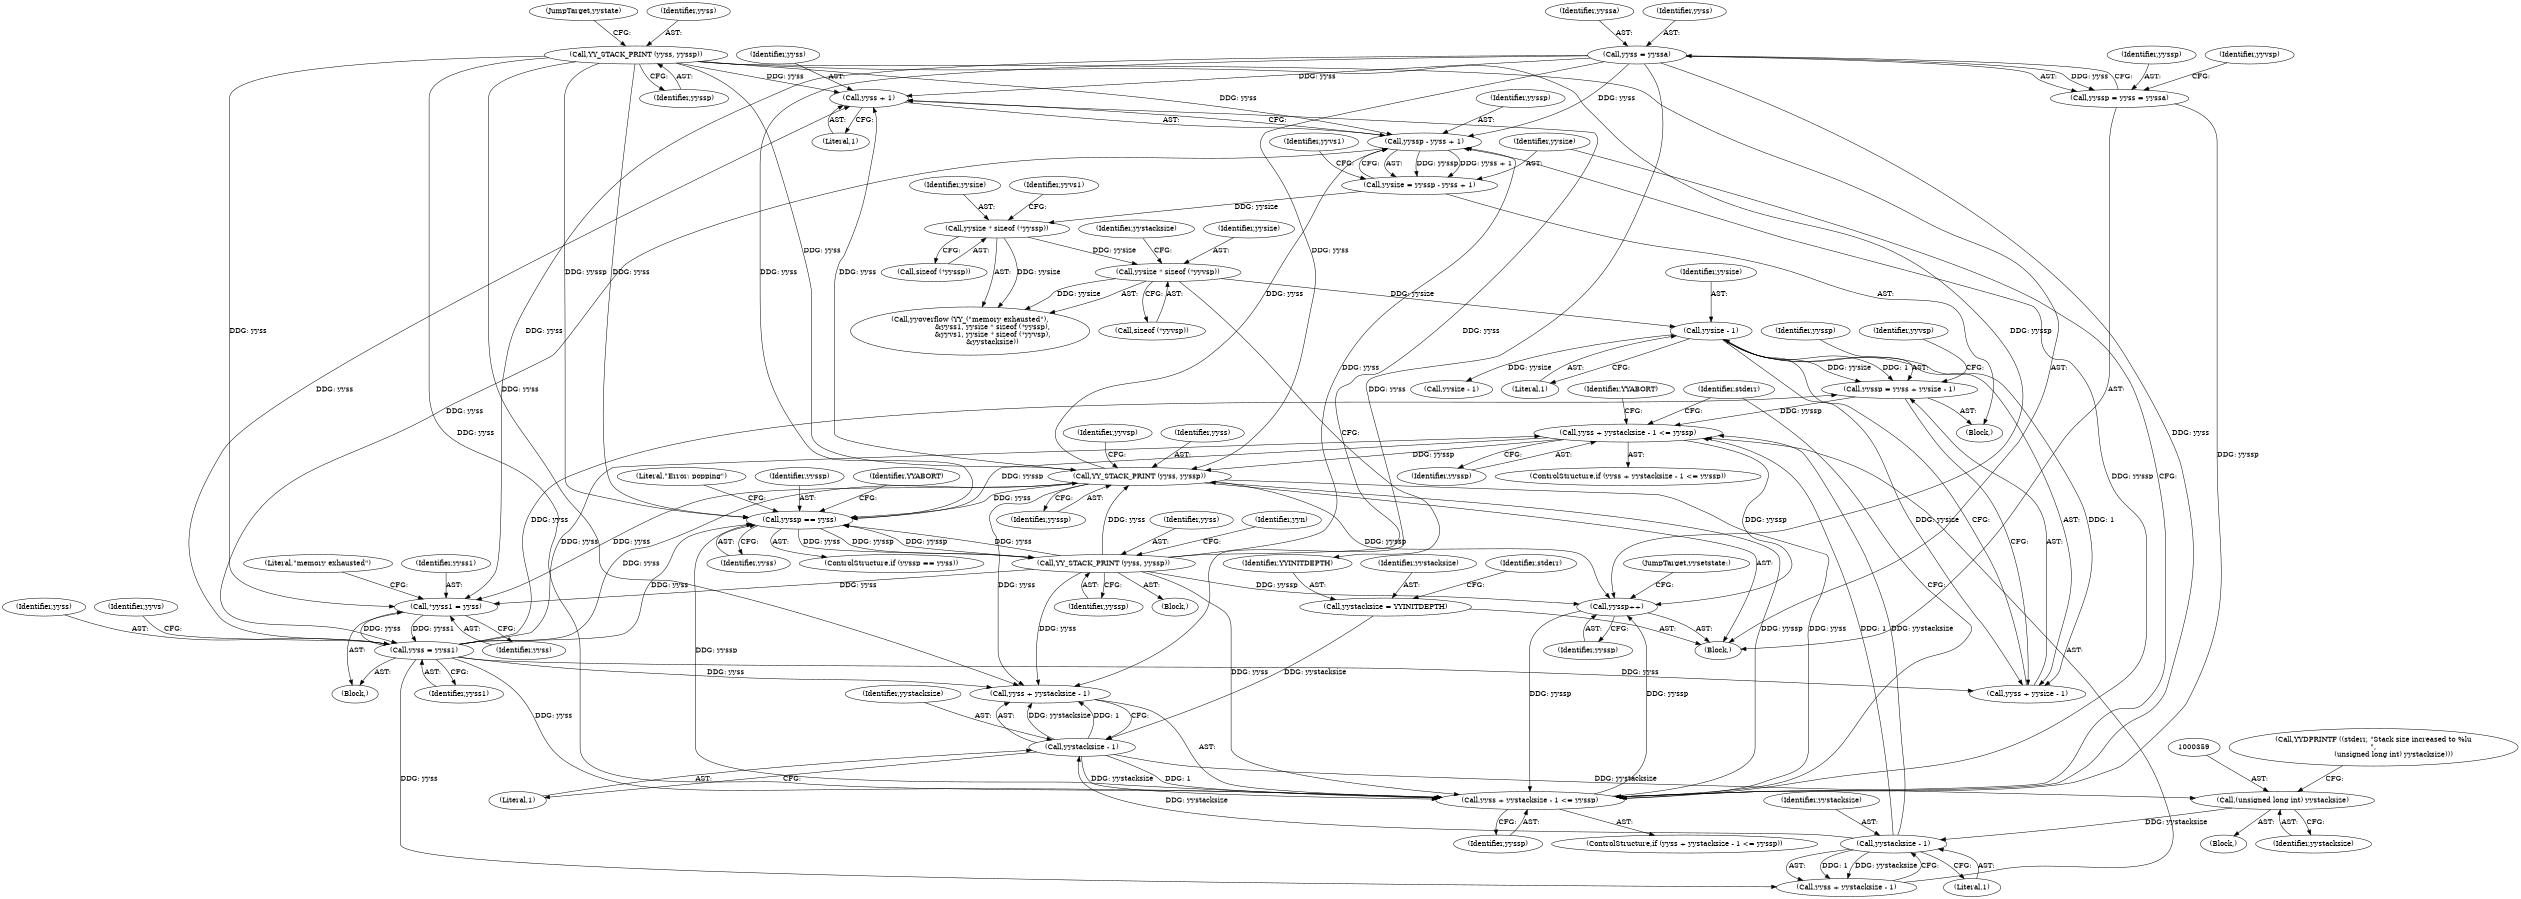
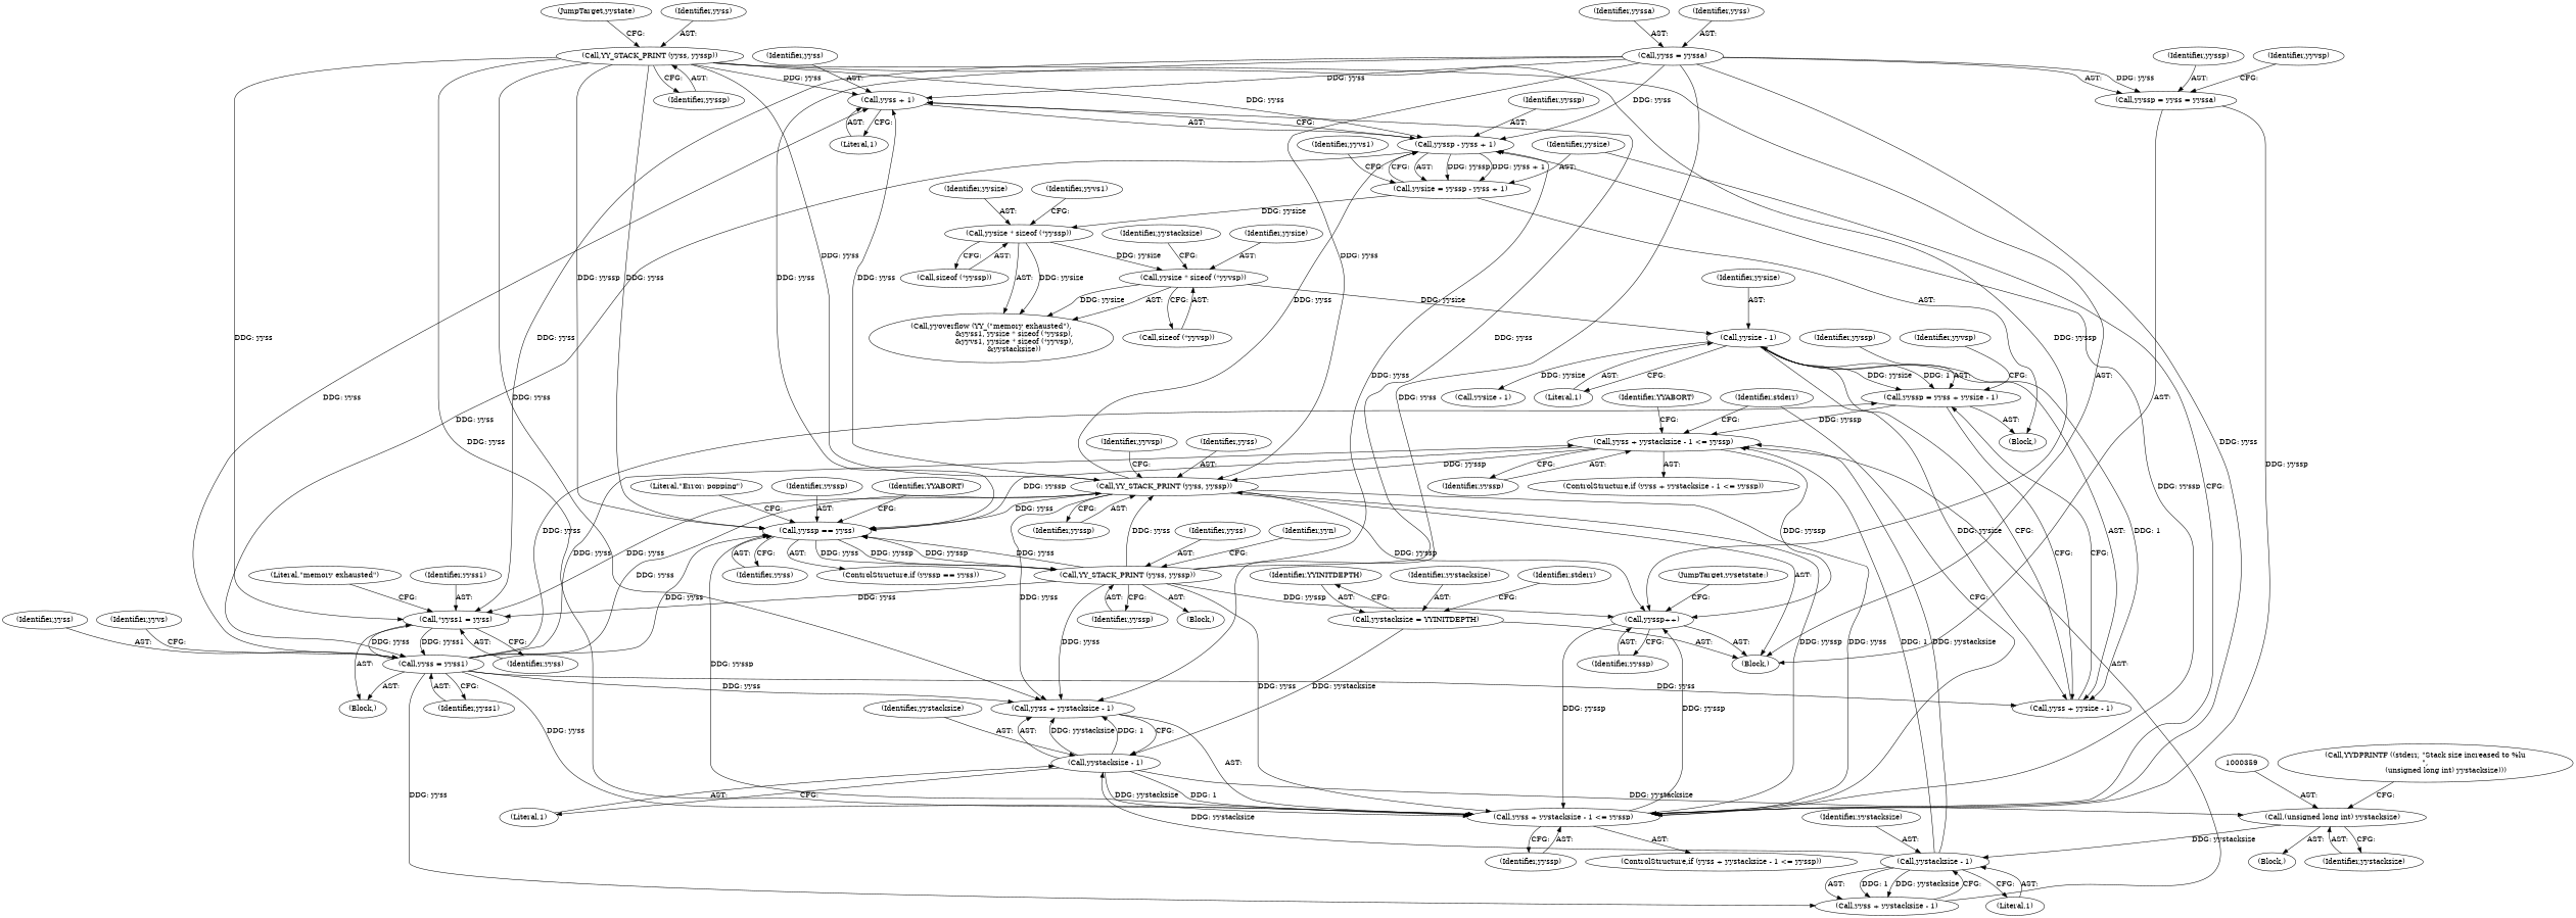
  digraph {
    n1 [label="(Call,yyss + 1)"]
    n2 [label="(Call,yyssp - yyss + 1)"]
    n3 [label="(Literal,1)"]
    n4 [label="(Call,yyss = yyss1)"]
    n5 [label="(Call,yysize = yyssp - yyss + 1)"]
    n6 [label="(Call,yyss = yyssa)"]
    n7 [label="(Call,YY_STACK_PRINT (yyss, yyssp))"]
    n8 [label="(Call,yyssp == yyss)"]
    n9 [label="(Call,*yyss1 = yyss)"]
    n10 [label="(Call,yyss + yystacksize - 1 <= yyssp)"]
    n11 [label="(Call,yyssp = yyss = yyssa)"]
    n12 [label="(Call,yyss + yystacksize - 1)"]
    n13 [label="(Call,yyssp++)"]
    n14 [label="(Block,)"]
    n15 [label="(Identifier,yyssp)"]
    n16 [label="(Call,YY_STACK_PRINT (yyss, yyssp))"]
    n17 [label="(ControlStructure,if (yyssp == yyss))"]
    n18 [label="(Identifier,yyss)"]
    n19 [label="(Block,)"]
    n20 [label="(Identifier,yyss)"]
    n21 [label="(ControlStructure,if (yyss + yystacksize - 1 <= yyssp))"]
    n22 [label="(Identifier,yyssp)"]
    n23 [label="(Call,yystacksize - 1)"]
    n24 [label="(Identifier,yyssa)"]
    n25 [label="(Call,YY_STACK_PRINT (yyss, yyssp))"]
    n26 [label="(Identifier,yyssp)"]
    n27 [label="(Identifier,yyssp)"]
    n28 [label="(Identifier,yyssp)"]
    n29 [label="(Block,)"]
    n30 [label="(Call,yyss + yystacksize - 1 <= yyssp)"]
    n31 [label="(ControlStructure,if (yyss + yystacksize - 1 <= yyssp))"]
    n32 [label="(Identifier,yyssp)"]
    n33 [label="(Call,yyssp = yyss + yysize - 1)"]
    n34 [label="(Identifier,yyss1)"]
    n35 [label="(Call,yyss + yysize - 1)"]
    n36 [label="(Call,yyss + yystacksize - 1)"]
    n37 [label="(Block,)"]
    n38 [label="(Call,yysize - 1)"]
    n39 [label="(Call,yystacksize - 1)"]
    n40 [label="(Literal,1)"]
    n41 [label="(Call,(unsigned long int) yystacksize)"]
    n42 [label="(Literal,1)"]
    n43 [label="(Block,)"]
    n44 [label="(Identifier,yystacksize)"]
    n45 [label="(Call,yystacksize = YYINITDEPTH)"]
    n46 [label="(Identifier,YYINITDEPTH)"]
    n47 [label="(Literal,1)"]
    n48 [label="(Call,yysize - 1)"]
    n49 [label="(Call,yysize * sizeof (*yyvsp))"]
    n50 [label="(Call,yyoverflow (YY_(\"memory exhausted\"),\n                    &yyss1, yysize * sizeof (*yyssp),\n                    &yyvs1, yysize * sizeof (*yyvsp),\n                    &yystacksize))"]
    n51 [label="(Call,sizeof (*yyvsp))"]
    n52 [label="(Call,yysize * sizeof (*yyssp))"]
    n53 [label="(Call,sizeof (*yyssp))"]
    n54 [label="(Literal,\"Error: popping\")"]
    n55 [label="(JumpTarget,yystate)"]
    n56 [label="(Identifier,yyssp)"]
    n57 [label="(Identifier,yysize)"]
    n58 [label="(Identifier,stderr)"]
    n59 [label="(Identifier,yyvs1)"]
    n60 [label="(Identifier,yyss)"]
    n61 [label="(Identifier,yyvsp)"]
    n62 [label="(Identifier,yyssp)"]
    n63 [label="(Identifier,yyssp)"]
    n64 [label="(Identifier,yyvs1)"]
    n65 [label="(Identifier,yyvsp)"]
    n66 [label="(Identifier,yyssp)"]
    n67 [label="(Identifier,yyss)"]
    n68 [label="(Identifier,stderr)"]
    n69 [label="(Identifier,yyss)"]
    n70 [label="(Identifier,yyvs)"]
    n71 [label="(Identifier,yysize)"]
    n72 [label="(Identifier,yysize)"]
    n73 [label="(Identifier,yyvsp)"]
    n74 [label="(Identifier,yyss)"]
    n75 [label="(Identifier,yyss)"]
    n76 [label="(JumpTarget,yysetstate:)"]
    n77 [label="(Identifier,yyn)"]
    n78 [label="(Identifier,YYABORT)"]
    n79 [label="(Identifier,yysize)"]
    n80 [label="(Identifier,yyss)"]
    n81 [label="(Literal,\"memory exhausted\")"]
    n82 [label="(Identifier,yystacksize)"]
    n83 [label="(Call,YYDPRINTF ((stderr, \"Stack size increased to %lu\n\",\n                  (unsigned long int) yystacksize)))"]
    n84 [label="(Identifier,yyss1)"]
    n85 [label="(Identifier,yystacksize)"]
    n86 [label="(Identifier,yystacksize)"]
    n87 [label="(Identifier,YYABORT)"]
    n88 [label="(Identifier,yystacksize)"]
    1000359
    n1 -> n2 [label="AST: "]
    n1 -> n3 [label="CFG: "]
    n2 -> n1 [label="CFG: "]
    n2 -> n4 [label="DDG: yyss"]
    n2 -> n5 [label="AST: "]
    n2 -> n5 [label="DDG: yyssp"]
    n2 -> n5 [label="DDG: yyss + 1"]
    n3 -> n1 [label="AST: "]
    n4 -> n1 [label="DDG: yyss"]
    n4 -> n7 [label="DDG: yyss"]
    n4 -> n8 [label="DDG: yyss"]
    n4 -> n9 [label="DDG: yyss"]
    n4 -> n10 [label="DDG: yyss"]
    n4 -> n12 [label="DDG: yyss"]
    n4 -> n19 [label="AST: "]
    n4 -> n30 [label="DDG: yyss"]
    n4 -> n33 [label="DDG: yyss"]
    n4 -> n34 [label="CFG: "]
    n4 -> n35 [label="DDG: yyss"]
    n4 -> n36 [label="DDG: yyss"]
    n5 -> n2 [label="CFG: "]
    n5 -> n37 [label="AST: "]
    n5 -> n52 [label="DDG: yysize"]
    n6 -> n1 [label="DDG: yyss"]
    n6 -> n2 [label="DDG: yyss"]
    n6 -> n7 [label="DDG: yyss"]
    n6 -> n8 [label="DDG: yyss"]
    n6 -> n9 [label="DDG: yyss"]
    n6 -> n10 [label="DDG: yyss"]
    n6 -> n11 [label="AST: "]
    n6 -> n11 [label="DDG: yyss"]
    n6 -> n12 [label="DDG: yyss"]
    n7 -> n1 [label="DDG: yyss"]
    n7 -> n2 [label="DDG: yyss"]
    n7 -> n8 [label="DDG: yyss"]
    n7 -> n9 [label="DDG: yyss"]
    n7 -> n10 [label="DDG: yyss"]
    n7 -> n12 [label="DDG: yyss"]
    n7 -> n13 [label="DDG: yyssp"]
    n7 -> n14 [label="AST: "]
    n7 -> n15 [label="CFG: "]
    n8 -> n16 [label="DDG: yyss"]
    n8 -> n16 [label="DDG: yyssp"]
    n8 -> n17 [label="AST: "]
    n8 -> n18 [label="CFG: "]
    n9 -> n4 [label="DDG: yyss1"]
    n9 -> n19 [label="AST: "]
    n9 -> n20 [label="CFG: "]
    n10 -> n2 [label="DDG: yyssp"]
    n10 -> n7 [label="DDG: yyssp"]
    n10 -> n8 [label="DDG: yyssp"]
    n10 -> n13 [label="DDG: yyssp"]
    n10 -> n21 [label="AST: "]
    n10 -> n22 [label="CFG: "]
-   n11 -> n6 [label="CFG: "]
    n11 -> n10 [label="DDG: yyssp"]
    n11 -> n14 [label="AST: "]
    n12 -> n10 [label="AST: "]
    n12 -> n23 [label="CFG: "]
    n13 -> n10 [label="DDG: yyssp"]
    n13 -> n14 [label="AST: "]
    n13 -> n27 [label="CFG: "]
    n15 -> n7 [label="AST: "]
    n16 -> n1 [label="DDG: yyss"]
    n16 -> n2 [label="DDG: yyss"]
    n16 -> n7 [label="DDG: yyss"]
    n16 -> n8 [label="DDG: yyssp"]
    n16 -> n8 [label="DDG: yyss"]
    n16 -> n9 [label="DDG: yyss"]
    n16 -> n10 [label="DDG: yyss"]
    n16 -> n12 [label="DDG: yyss"]
    n16 -> n13 [label="DDG: yyssp"]
    n16 -> n28 [label="CFG: "]
    n16 -> n29 [label="AST: "]
    n18 -> n8 [label="AST: "]
    n20 -> n9 [label="AST: "]
    n22 -> n10 [label="AST: "]
    n23 -> n10 [label="DDG: yystacksize"]
    n23 -> n10 [label="DDG: 1"]
    n23 -> n12 [label="AST: "]
    n23 -> n12 [label="DDG: yystacksize"]
    n23 -> n12 [label="DDG: 1"]
    n23 -> n41 [label="DDG: yystacksize"]
    n23 -> n42 [label="CFG: "]
    n24 -> n6 [label="AST: "]
    n25 -> n1 [label="DDG: yyss"]
    n25 -> n2 [label="DDG: yyss"]
    n25 -> n7 [label="DDG: yyss"]
    n25 -> n8 [label="DDG: yyssp"]
    n25 -> n8 [label="DDG: yyss"]
    n25 -> n9 [label="DDG: yyss"]
    n25 -> n10 [label="DDG: yyss"]
    n25 -> n12 [label="DDG: yyss"]
    n25 -> n13 [label="DDG: yyssp"]
    n25 -> n14 [label="AST: "]
    n25 -> n26 [label="CFG: "]
    n26 -> n25 [label="AST: "]
    n27 -> n13 [label="AST: "]
    n28 -> n16 [label="AST: "]
    n30 -> n7 [label="DDG: yyssp"]
    n30 -> n8 [label="DDG: yyssp"]
    n30 -> n13 [label="DDG: yyssp"]
    n30 -> n31 [label="AST: "]
    n30 -> n32 [label="CFG: "]
    n32 -> n30 [label="AST: "]
    n33 -> n30 [label="DDG: yyssp"]
    n33 -> n35 [label="CFG: "]
    n33 -> n37 [label="AST: "]
    n34 -> n4 [label="AST: "]
-   n35 -> n33 [label="AST: "]
+   n35 -> n33 [label="CFG: "]
    n35 -> n38 [label="CFG: "]
    n36 -> n30 [label="AST: "]
    n36 -> n39 [label="CFG: "]
    n38 -> n33 [label="DDG: yysize"]
    n38 -> n33 [label="DDG: 1"]
    n38 -> n35 [label="AST: "]
    n38 -> n35 [label="DDG: yysize"]
    n38 -> n35 [label="DDG: 1"]
    n38 -> n47 [label="CFG: "]
    n38 -> n48 [label="DDG: yysize"]
    n39 -> n23 [label="DDG: yystacksize"]
    n39 -> n30 [label="DDG: yystacksize"]
    n39 -> n30 [label="DDG: 1"]
    n39 -> n36 [label="AST: "]
    n39 -> n36 [label="DDG: yystacksize"]
    n39 -> n36 [label="DDG: 1"]
    n39 -> n40 [label="CFG: "]
    n40 -> n39 [label="AST: "]
    n41 -> n39 [label="DDG: yystacksize"]
    n41 -> n43 [label="AST: "]
    n41 -> n44 [label="CFG: "]
    n42 -> n23 [label="AST: "]
    n44 -> n41 [label="AST: "]
    n45 -> n14 [label="AST: "]
    n45 -> n23 [label="DDG: yystacksize"]
-   n49 -> n46 [label="CFG: "]
+   n45 -> n46 [label="CFG: "]
    n46 -> n45 [label="AST: "]
    n47 -> n38 [label="AST: "]
    n49 -> n38 [label="DDG: yysize"]
    n49 -> n50 [label="AST: "]
    n49 -> n50 [label="DDG: yysize"]
    n49 -> n51 [label="CFG: "]
    n51 -> n49 [label="AST: "]
    n52 -> n49 [label="DDG: yysize"]
    n52 -> n50 [label="AST: "]
    n52 -> n50 [label="DDG: yysize"]
    n52 -> n53 [label="CFG: "]
    n53 -> n52 [label="AST: "]
    n54 -> n8 [label="CFG: "]
    n55 -> n25 [label="CFG: "]
    n56 -> n2 [label="AST: "]
    n57 -> n38 [label="AST: "]
    n58 -> n45 [label="CFG: "]
    n59 -> n52 [label="CFG: "]
    n60 -> n4 [label="AST: "]
    n61 -> n11 [label="CFG: "]
    n62 -> n11 [label="AST: "]
    n63 -> n33 [label="AST: "]
    n64 -> n5 [label="CFG: "]
    n65 -> n7 [label="CFG: "]
    n66 -> n8 [label="AST: "]
    n67 -> n7 [label="AST: "]
    n68 -> n10 [label="CFG: "]
    n68 -> n30 [label="CFG: "]
    n69 -> n1 [label="AST: "]
    n70 -> n4 [label="CFG: "]
    n71 -> n52 [label="AST: "]
    n72 -> n5 [label="AST: "]
    n72 -> n10 [label="CFG: "]
    n73 -> n33 [label="CFG: "]
    n74 -> n6 [label="AST: "]
    n75 -> n25 [label="AST: "]
    n76 -> n13 [label="CFG: "]
    n77 -> n16 [label="CFG: "]
    n78 -> n30 [label="CFG: "]
    n79 -> n49 [label="AST: "]
    n80 -> n16 [label="AST: "]
    n81 -> n9 [label="CFG: "]
    n82 -> n49 [label="CFG: "]
    n83 -> n41 [label="CFG: "]
    n84 -> n9 [label="AST: "]
    n85 -> n23 [label="AST: "]
    n86 -> n45 [label="AST: "]
    n87 -> n8 [label="CFG: "]
    n88 -> n39 [label="AST: "]
    1000359 -> n41 [label="AST: "]
  }
